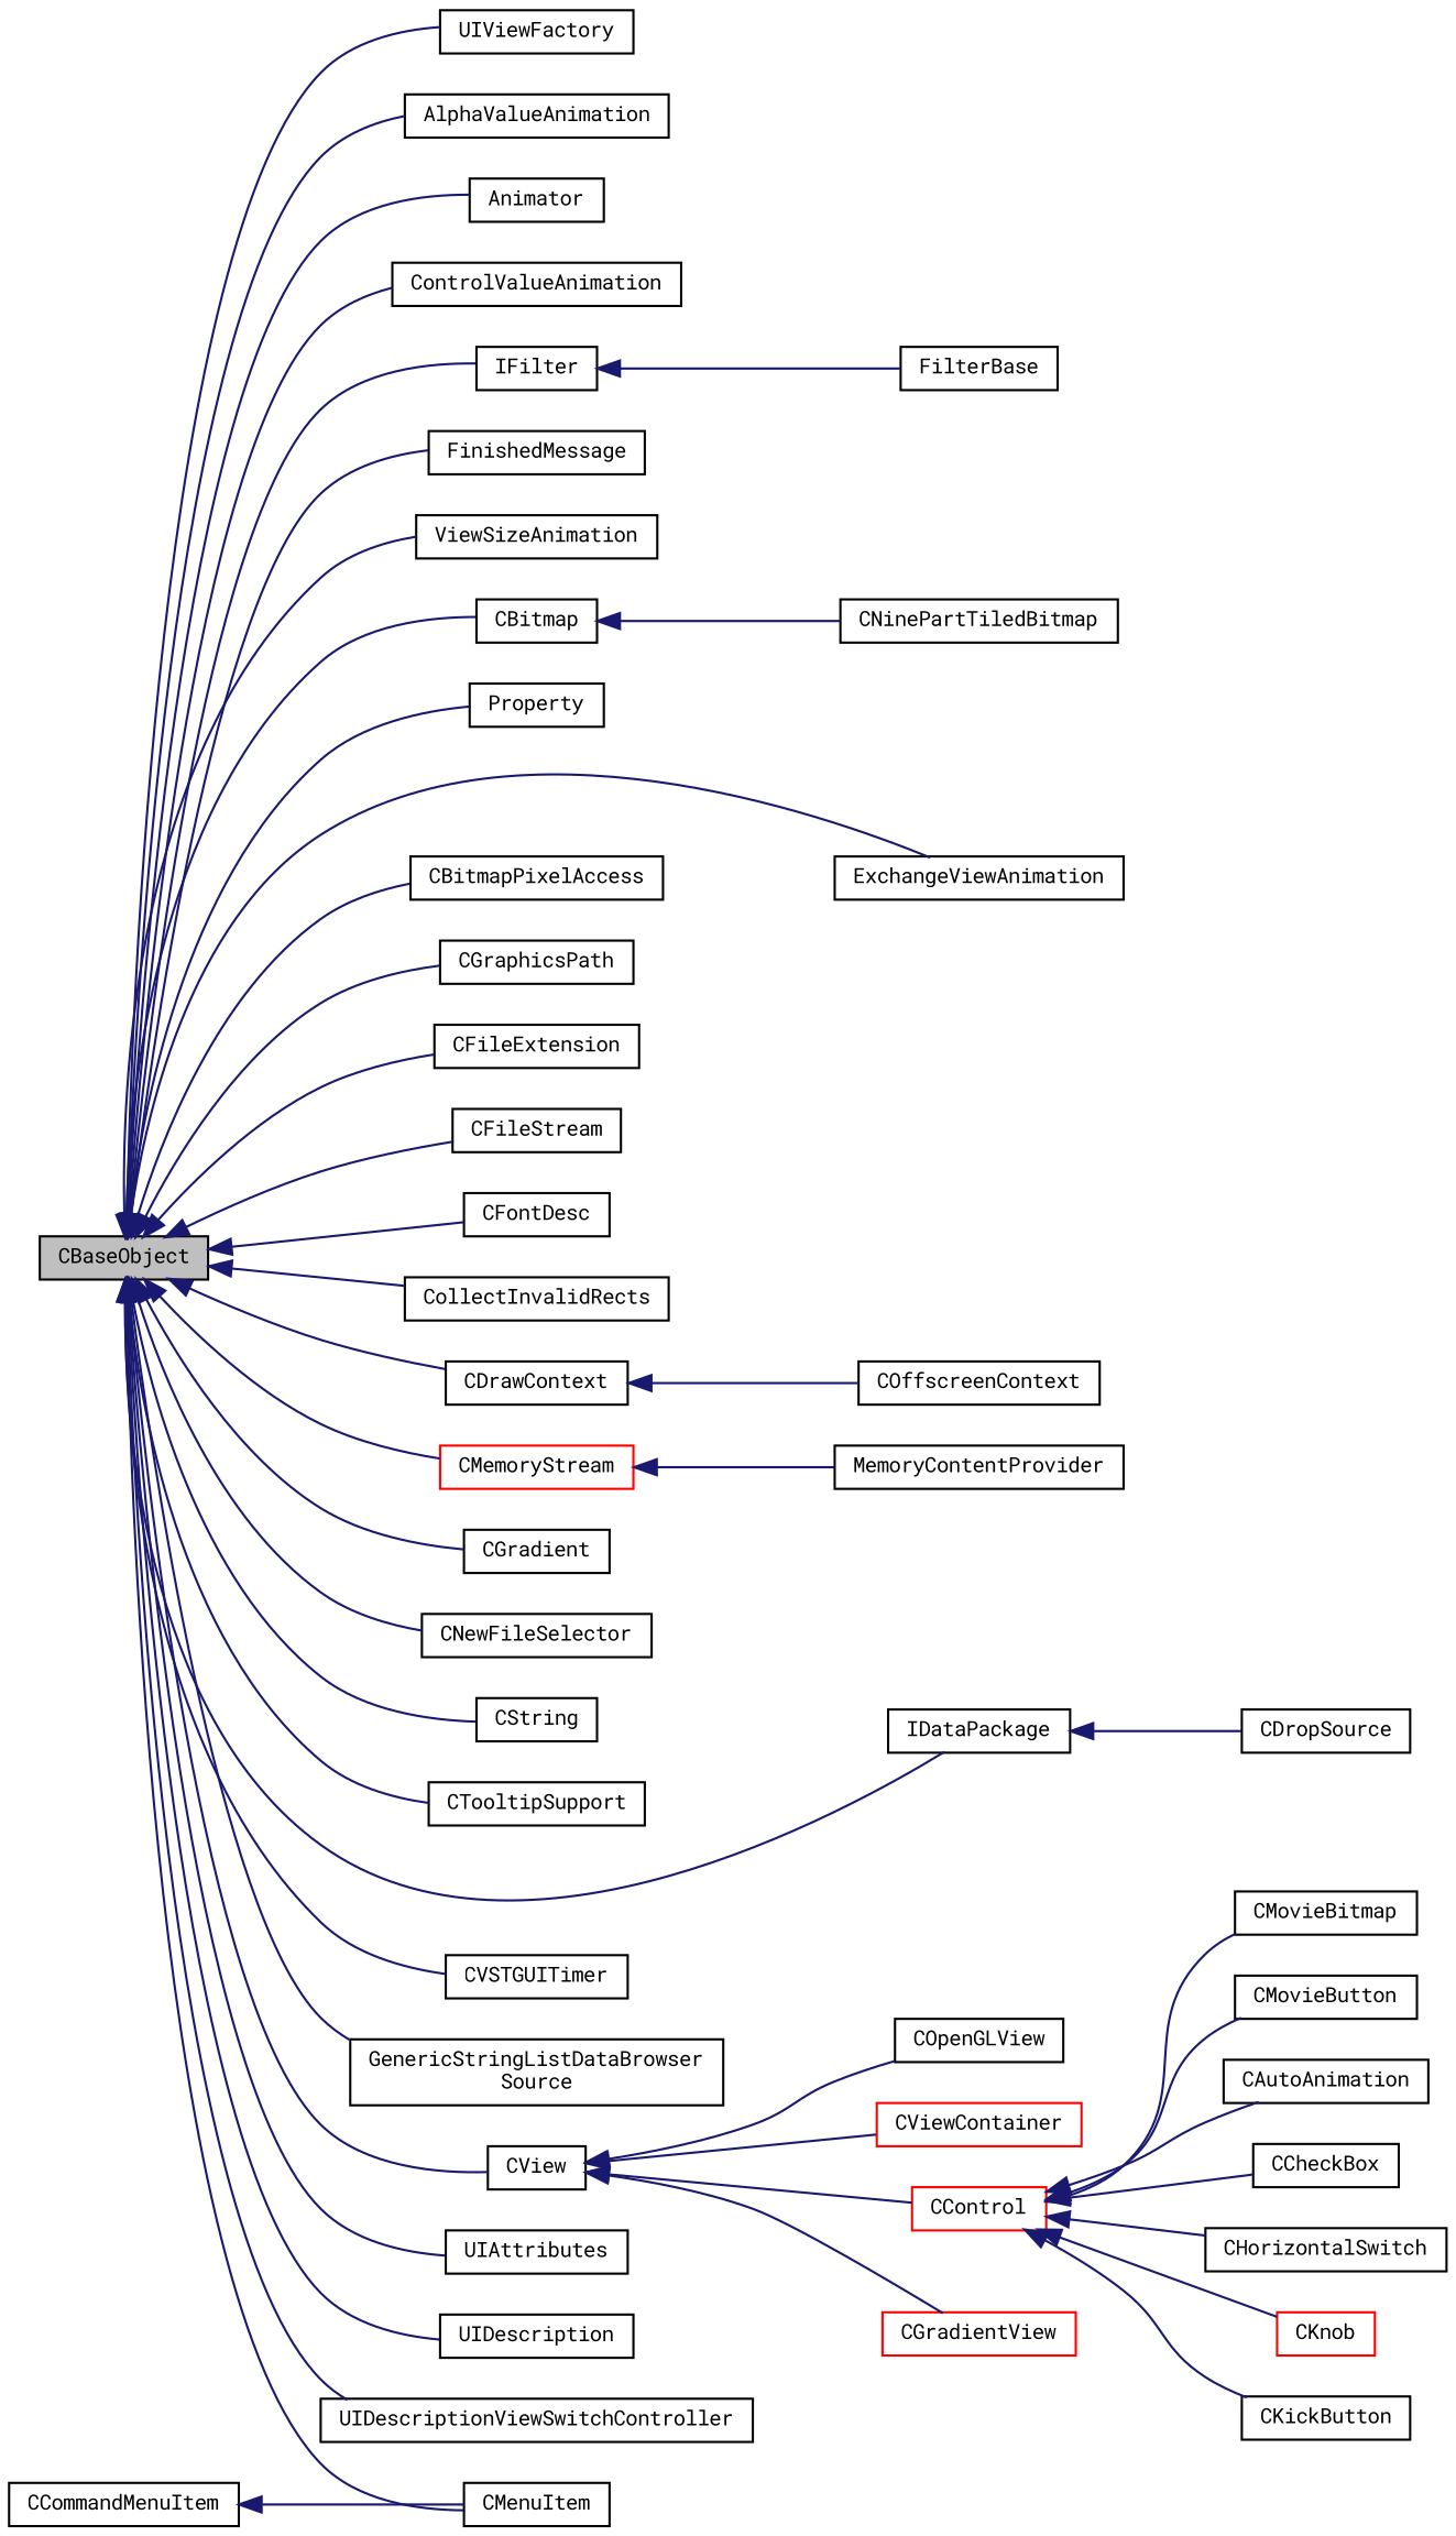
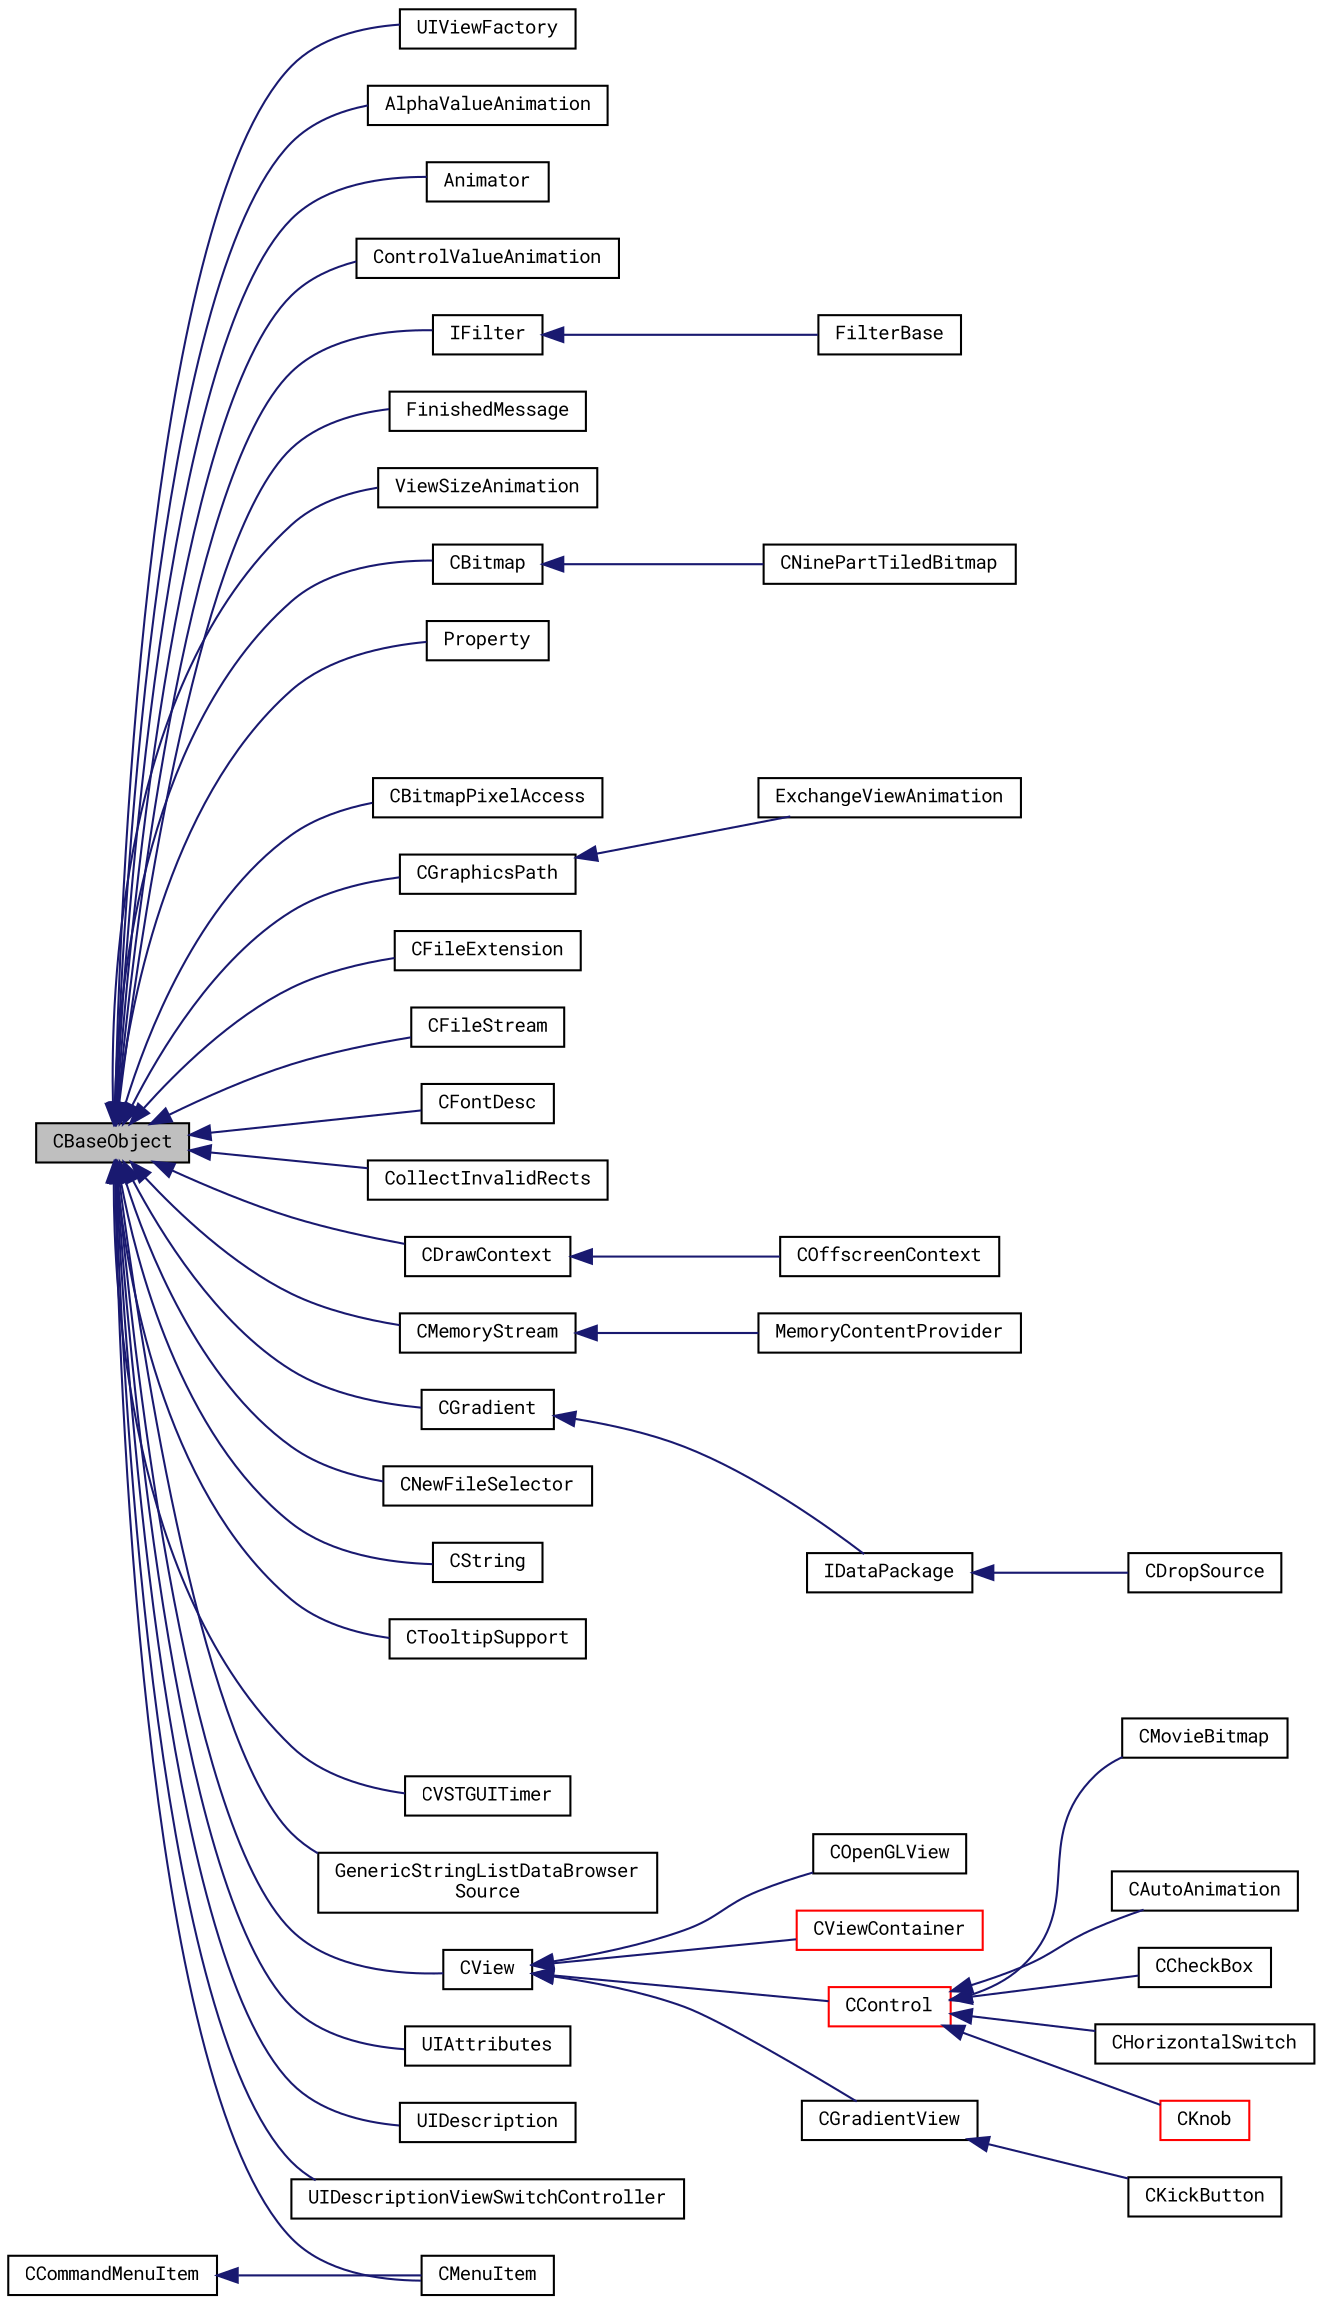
  digraph {
    fontname="Roboto Mono"
    rankdir=LR
    node [color=black fontname="Roboto Mono" fontsize=9 shape=record]
    edge [color=midnightblue dir=back fontname="Roboto Mono" fontsize=9 labelfontname=Arial labelfontsize=9 style=solid]
    n1 [fillcolor=grey75 fontcolor=black height=0.2 label=CBaseObject style=filled width=0.4]
    n2 [height=0.2 label=AlphaValueAnimation width=0.4]
    n3 [height=0.2 label=Animator width=0.4]
    n4 [height=0.2 label=ControlValueAnimation width=0.4]
    n5 [height=0.2 label=ExchangeViewAnimation width=0.4]
    n6 [height=0.2 label=FinishedMessage width=0.4]
    n7 [height=0.2 label=ViewSizeAnimation width=0.4]
    n8 [height=0.2 label=IFilter width=0.4]
    n9 [height=0.2 label=Property width=0.4]
    n10 [height=0.2 label=CBitmap width=0.4]
    n11 [height=0.2 label=CBitmapPixelAccess width=0.4]
    n12 [height=0.2 label=CDrawContext width=0.4]
    n13 [height=0.2 label=CFileExtension width=0.4]
    n14 [height=0.2 label=CFileStream width=0.4]
    n15 [height=0.2 label=CFontDesc width=0.4]
    n16 [height=0.2 label=CollectInvalidRects width=0.4]
    n17 [height=0.2 label=CGradient width=0.4]
    n18 [height=0.2 label=CGraphicsPath width=0.4]
-   n19 [color=red height=0.2 label=CMemoryStream width=0.4]
+   n19 [height=0.2 label=CMemoryStream width=0.4]
    n20 [height=0.2 label=CMenuItem width=0.4]
    n21 [height=0.2 label=CNewFileSelector width=0.4]
    n22 [height=0.2 label=CString width=0.4]
    n23 [height=0.2 label=CTooltipSupport width=0.4]
    n24 [height=0.2 label=CView width=0.4]
    n25 [height=0.2 label=CVSTGUITimer width=0.4]
    n26 [height=0.2 label="GenericStringListDataBrowser\lSource" width=0.4]
    n27 [height=0.2 label=IDataPackage width=0.4]
    n28 [height=0.2 label=UIAttributes width=0.4]
    n29 [height=0.2 label=UIDescription width=0.4]
    n30 [height=0.2 label=UIDescriptionViewSwitchController width=0.4]
    n31 [height=0.2 label=UIViewFactory width=0.4]
    n32 [height=0.2 label=FilterBase width=0.4]
    n33 [height=0.2 label=CNinePartTiledBitmap width=0.4]
    n34 [height=0.2 label=COffscreenContext width=0.4]
    n35 [height=0.2 label=MemoryContentProvider width=0.4]
    n36 [color=red height=0.2 label=CControl width=0.4]
-   n37 [color=red height=0.2 label=CGradientView width=0.4]
+   n37 [height=0.2 label=CGradientView width=0.4]
    n38 [height=0.2 label=COpenGLView width=0.4]
    n39 [color=red height=0.2 label=CViewContainer width=0.4]
    n40 [height=0.2 label=CDropSource width=0.4]
    n41 [height=0.2 label=CCommandMenuItem width=0.4]
    n42 [height=0.2 label=CAutoAnimation width=0.4]
    n43 [height=0.2 label=CCheckBox width=0.4]
    n44 [height=0.2 label=CHorizontalSwitch width=0.4]
    n45 [height=0.2 label=CKickButton width=0.4]
    n46 [color=red height=0.2 label=CKnob width=0.4]
    n47 [height=0.2 label=CMovieBitmap width=0.4]
-   n48 [height=0.2 label=CMovieButton width=0.4]
    n1 -> n2
    n1 -> n3
    n1 -> n4
-   n1 -> n5
+   n18 -> n5
    n1 -> n6
    n1 -> n7
    n1 -> n8
    n1 -> n9
    n1 -> n10
    n1 -> n11
    n1 -> n12
    n1 -> n13
    n1 -> n14
    n1 -> n15
    n1 -> n16
    n1 -> n17
    n1 -> n18
    n1 -> n19
    n1 -> n20
    n1 -> n21
    n1 -> n22
    n1 -> n23
    n1 -> n24
    n1 -> n25
    n1 -> n26
-   n1 -> n27
+   n17 -> n27
    n1 -> n28
    n1 -> n29
    n1 -> n30
    n1 -> n31
    n8 -> n32
    n10 -> n33
    n12 -> n34
    n19 -> n35
    n24 -> n36
    n24 -> n37
    n24 -> n38
    n24 -> n39
    n27 -> n40
    n36 -> n42
    n36 -> n43
    n36 -> n44
-   n36 -> n45
+   n37 -> n45
    n36 -> n46
    n36 -> n47
-   n36 -> n48
    n41 -> n20
  }
